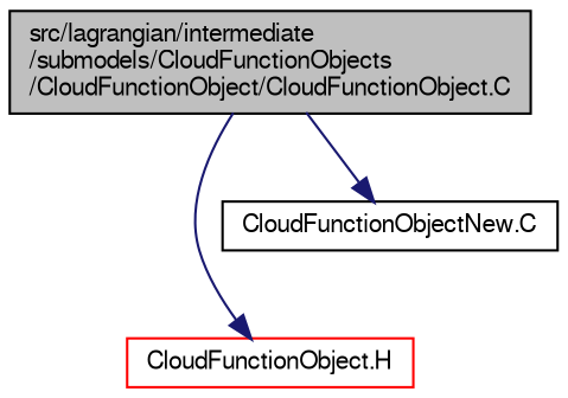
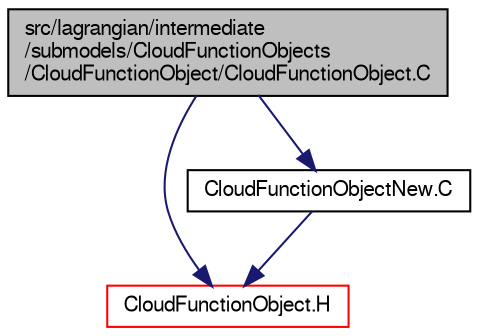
  digraph {
    node [color=black fontname=FreeSans fontsize=10 shape=record]
    edge [color=midnightblue fontname=FreeSans fontsize=10 labelfontname=FreeSans labelfontsize=10 style=solid]
    n1 [fillcolor=grey75 fontcolor=black height=0.2 label="src/lagrangian/intermediate\l/submodels/CloudFunctionObjects\l/CloudFunctionObject/CloudFunctionObject.C" style=filled width=0.4]
    n2 [color=red height=0.2 label="CloudFunctionObject.H" width=0.4]
    n3 [height=0.2 label="CloudFunctionObjectNew.C" width=0.4]
    n1 -> n2
    n1 -> n3
+   n3 -> n2
  }
